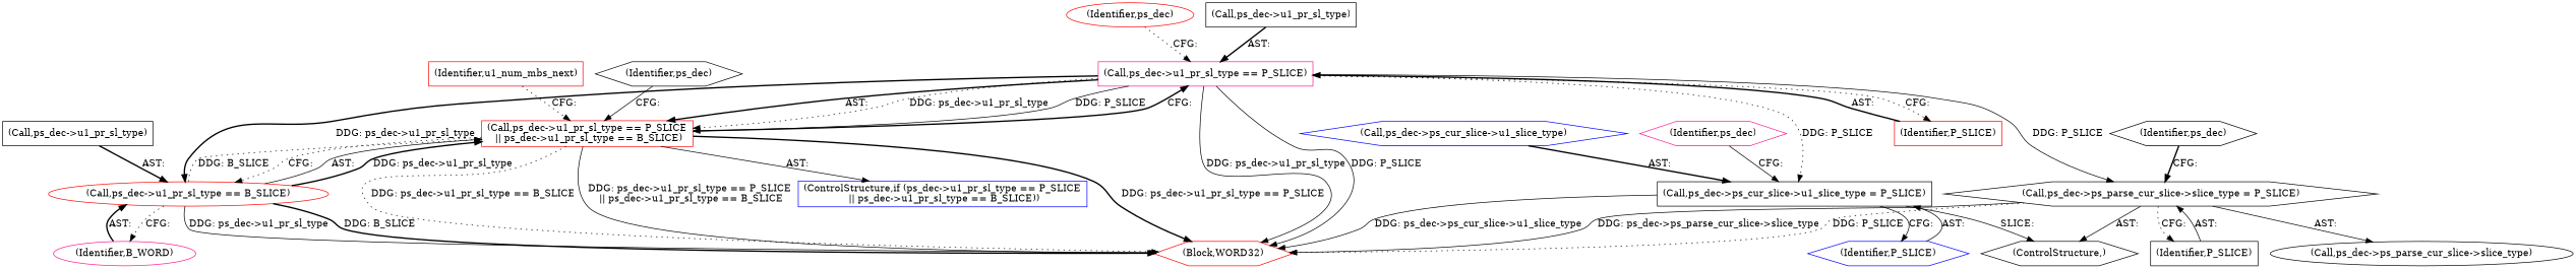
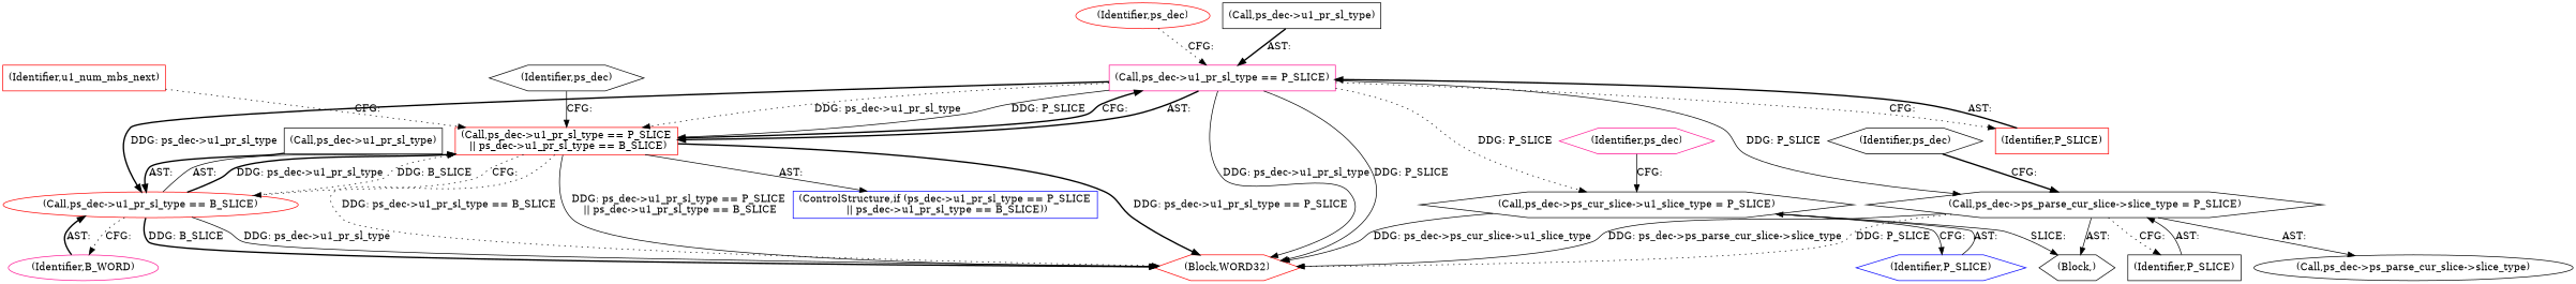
  digraph {
    node [color=black shape=hexagon]
    edge [style=solid]
    n1 [color=deeppink label="(Call,ps_dec->u1_pr_sl_type == P_SLICE)" shape=box]
    n2 [color=red label="(Call,ps_dec->u1_pr_sl_type == P_SLICE\n || ps_dec->u1_pr_sl_type == B_SLICE)" shape=box]
    n3 [color=red label="(Call,ps_dec->u1_pr_sl_type == B_SLICE)" shape=ellipse]
-   n4 [label="(Call,ps_dec->ps_cur_slice->u1_slice_type = P_SLICE)" shape=box]
+   n4 [label="(Call,ps_dec->ps_cur_slice->u1_slice_type = P_SLICE)"]
    n5 [label="(Call,ps_dec->ps_parse_cur_slice->slice_type = P_SLICE)"]
    n6 [color=red label="(Block,WORD32)"]
    n7 [color=red label="(Identifier,P_SLICE)" shape=box]
    n8 [color=blue label="(ControlStructure,if (ps_dec->u1_pr_sl_type == P_SLICE\n || ps_dec->u1_pr_sl_type == B_SLICE))" shape=box]
    n9 [color=deeppink label="(Identifier,B_WORD)" shape=ellipse]
-   n10 [label="(ControlStructure,)"]
+   n10 [label="(Block,)"]
    n11 [color=blue label="(Identifier,P_SLICE)"]
    n12 [label="(Identifier,P_SLICE)" shape=box]
    n13 [label="(Call,ps_dec->ps_parse_cur_slice->slice_type)" shape=ellipse]
    n14 [label="(Identifier,ps_dec)"]
    n15 [color=red label="(Identifier,ps_dec)" shape=ellipse]
    n16 [color=red label="(Identifier,u1_num_mbs_next)" shape=box]
    n17 [label="(Identifier,ps_dec)"]
    n18 [label="(Call,ps_dec->u1_pr_sl_type)" shape=box]
    n19 [label="(Call,ps_dec->u1_pr_sl_type)" shape=box]
-   n20 [color=blue label="(Call,ps_dec->ps_cur_slice->u1_slice_type)"]
    n21 [color=deeppink label="(Identifier,ps_dec)"]
    n1 -> n2 [label="AST: " style=bold]
    n1 -> n2 [label="DDG: ps_dec->u1_pr_sl_type" style=dotted]
    n1 -> n2 [label="DDG: P_SLICE"]
    n1 -> n3 [label="DDG: ps_dec->u1_pr_sl_type" style=bold]
    n1 -> n4 [label="DDG: P_SLICE" style=dotted]
    n1 -> n5 [label="DDG: P_SLICE"]
    n1 -> n6 [label="DDG: ps_dec->u1_pr_sl_type"]
    n1 -> n6 [label="DDG: P_SLICE"]
    n1 -> n7 [label="CFG: " style=dotted]
    n2 -> n1 [label="CFG: " style=bold]
    n2 -> n3 [label="CFG: " style=dotted]
    n2 -> n6 [label="DDG: ps_dec->u1_pr_sl_type == P_SLICE\n || ps_dec->u1_pr_sl_type == B_SLICE"]
    n2 -> n6 [label="DDG: ps_dec->u1_pr_sl_type == P_SLICE" style=bold]
    n2 -> n6 [label="DDG: ps_dec->u1_pr_sl_type == B_SLICE" style=dotted]
    n2 -> n8 [label="AST: "]
    n3 -> n2 [label="AST: "]
    n3 -> n2 [label="DDG: ps_dec->u1_pr_sl_type" style=bold]
    n3 -> n2 [label="DDG: B_SLICE" style=dotted]
    n3 -> n6 [label="DDG: ps_dec->u1_pr_sl_type"]
    n3 -> n6 [label="DDG: B_SLICE" style=bold]
    n3 -> n9 [label="CFG: " style=dotted]
    n4 -> n6 [label="DDG: ps_dec->ps_cur_slice->u1_slice_type"]
    n4 -> n10 [label="SLICE: "]
    n4 -> n11 [label="CFG: "]
    n5 -> n6 [label="DDG: ps_dec->ps_parse_cur_slice->slice_type"]
    n5 -> n6 [label="DDG: P_SLICE" style=dotted]
    n5 -> n10 [label="AST: "]
    n5 -> n12 [label="CFG: " style=dotted]
    n5 -> n13 [label="AST: "]
    n7 -> n1 [label="AST: " style=bold]
    n9 -> n3 [label="AST: " style=bold]
    n11 -> n4 [label="AST: "]
    n12 -> n5 [label="AST: "]
    n14 -> n2 [label="CFG: "]
    n15 -> n1 [label="CFG: " style=dotted]
    n16 -> n2 [label="CFG: " style=dotted]
    n17 -> n5 [label="CFG: " style=bold]
    n18 -> n1 [label="AST: " style=bold]
    n19 -> n3 [label="AST: " style=bold]
-   n20 -> n4 [label="AST: " style=bold]
    n21 -> n4 [label="CFG: "]
  }
